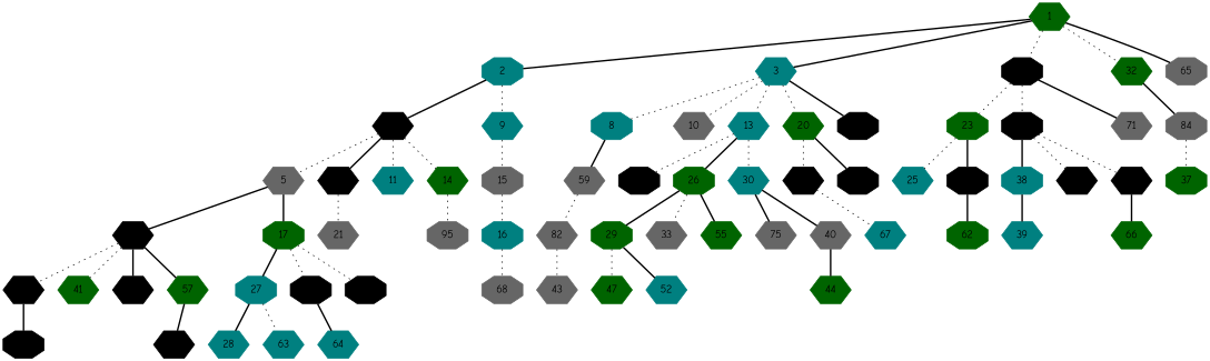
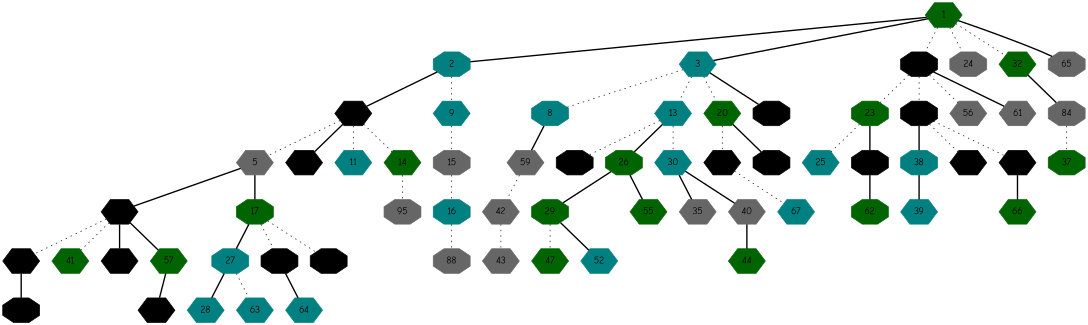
  graph {
    fontname="Comic Neue"
    node [color=black fontname="Comic Neue" shape=hexagon style=filled]
    edge [fontname="Comic Neue" style=dotted]
    1 [color=darkgreen]
    2 [color=teal shape=octagon]
    3 [color=teal]
    18 [shape=octagon]
+   24 [color=gray40 shape=octagon]
    32 [color=darkgreen]
    65 [color=gray40 shape=octagon]
    4
    9 [color=teal]
    8 [color=teal shape=octagon]
-   10 [color=gray40]
    13 [color=teal]
    20 [color=darkgreen]
    60 [shape=octagon]
    23 [color=darkgreen shape=octagon]
    31 [shape=octagon]
-   61 [color=gray40 label=71]
+   56 [color=gray40]
+   61 [color=gray40]
    n19 [color=gray40 label=84 shape=octagon]
    5 [color=gray40]
    6
    11 [color=teal]
    14 [color=darkgreen]
    15 [color=gray40 shape=octagon]
    59 [color=gray40]
    19 [shape=octagon]
    26 [color=darkgreen shape=octagon]
    30 [color=teal]
    22
    36 [shape=octagon]
    7
    17 [color=darkgreen shape=octagon]
-   21 [color=gray40]
    n34 [color=gray40 label=95 shape=octagon]
    12
    41 [color=darkgreen]
    54
    57 [color=darkgreen]
    27 [color=teal shape=octagon]
    46 [shape=octagon]
    50 [shape=octagon]
    51 [shape=octagon]
    58
-   42 [color=gray40 label=82]
+   42 [color=gray40]
    16 [color=teal shape=octagon]
    29 [color=darkgreen shape=octagon]
-   33 [color=gray40]
    55 [color=darkgreen]
-   35 [color=gray40 label=75]
+   35 [color=gray40]
    40 [color=gray40]
-   68 [color=gray40 shape=octagon]
+   68 [color=gray40 shape=octagon label=88]
    28 [color=teal]
    63 [color=teal]
    64 [color=teal]
    25 [color=teal]
    48 [shape=octagon]
    38 [color=teal shape=octagon]
    49
    53
    67 [color=teal]
    62 [color=darkgreen shape=octagon]
    47 [color=darkgreen]
    52 [color=teal]
    44 [color=darkgreen]
    39 [color=teal]
    66 [color=darkgreen]
    37 [color=darkgreen shape=octagon]
    43 [color=gray40]
    1 -- 2 [style=bold]
    1 -- 3 [style=bold]
    1 -- 18
+   1 -- 24
    1 -- 32
    1 -- 65 [style=bold]
    2 -- 4 [style=bold]
    2 -- 9
    3 -- 8
-   3 -- 10
    3 -- 13
    3 -- 20
    3 -- 60 [style=bold]
    18 -- 23
    18 -- 31
+   18 -- 56
    18 -- 61 [style=bold]
    32 -- n19 [style=bold]
    4 -- 5
    4 -- 6 [style=bold]
    4 -- 11
    4 -- 14
    9 -- 15
    8 -- 59 [style=bold]
    13 -- 19
    13 -- 26 [style=bold]
    13 -- 30
    20 -- 22
    20 -- 36 [style=bold]
    23 -- 25
    23 -- 48 [style=bold]
    31 -- 38 [style=bold]
    31 -- 49
    31 -- 53
    n19 -- 37
    5 -- 7 [style=bold]
    5 -- 17 [style=bold]
-   6 -- 21
    14 -- n34
    15 -- 16
    59 -- 42
    26 -- 29 [style=bold]
-   26 -- 33
    26 -- 55 [style=bold]
    30 -- 35 [style=bold]
    30 -- 40 [style=bold]
    22 -- 67
    7 -- 12
    7 -- 41
    7 -- 54 [style=bold]
    7 -- 57 [style=bold]
    17 -- 27 [style=bold]
    17 -- 46
    17 -- 50
    12 -- 51 [style=bold]
    57 -- 58 [style=bold]
    27 -- 28 [style=bold]
    27 -- 63
    46 -- 64 [style=bold]
    42 -- 43
    16 -- 68
    29 -- 47
    29 -- 52 [style=bold]
    40 -- 44 [style=bold]
    48 -- 62 [style=bold]
    38 -- 39 [style=bold]
    53 -- 66 [style=bold]
  }
